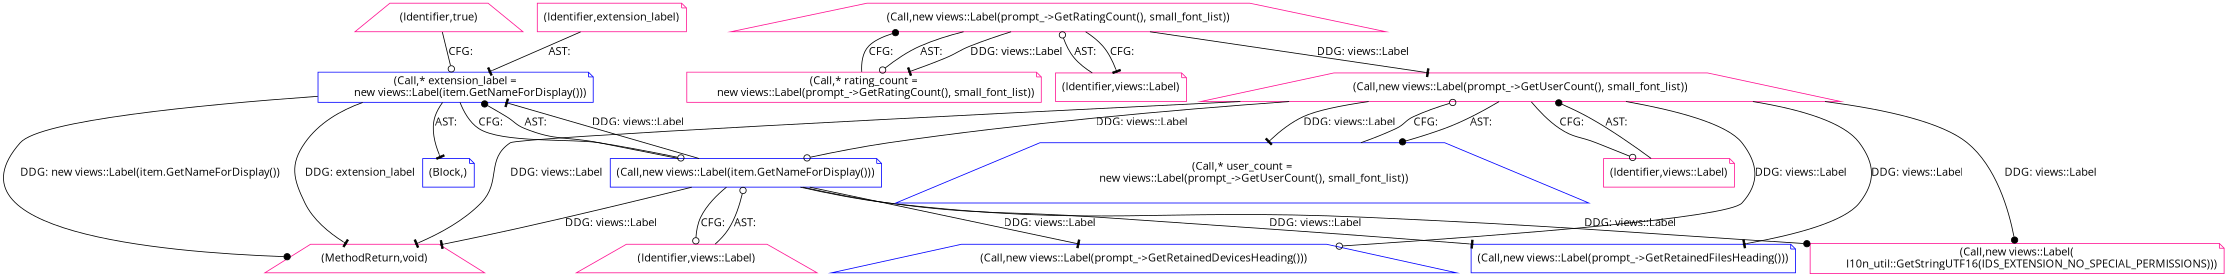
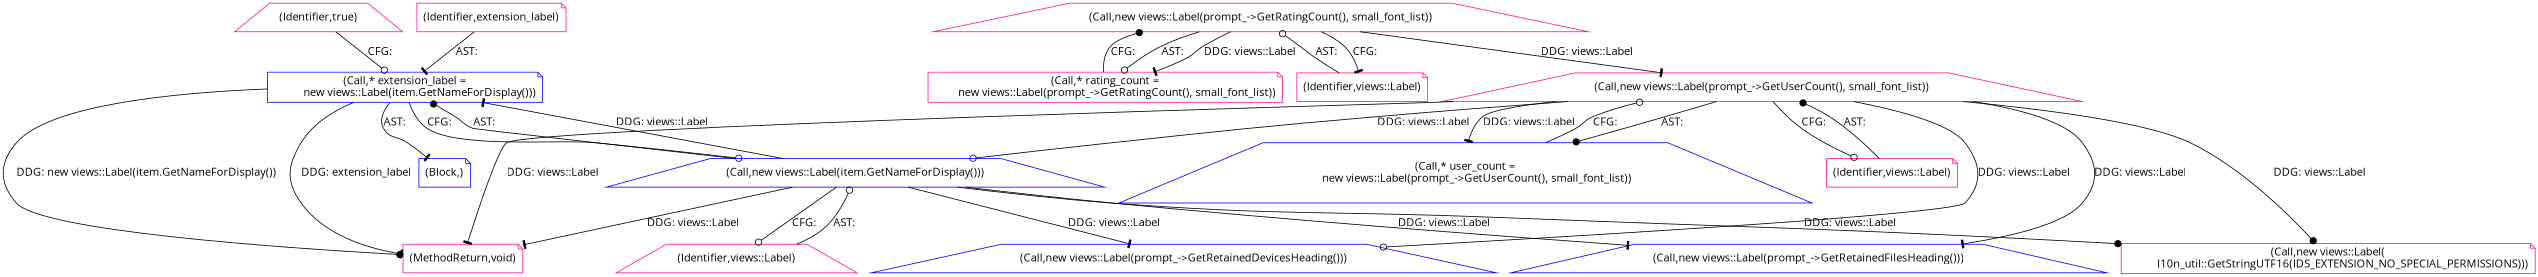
  digraph {
    fontname="Open Sans"
    node [color=deeppink fontname="Open Sans" shape=note]
    edge [arrowhead=tee fontname="Open Sans"]
    n1 [color=blue label="(Call,* extension_label =\n          new views::Label(item.GetNameForDisplay()))"]
-   n2 [color=blue label="(Call,new views::Label(item.GetNameForDisplay()))"]
-   n3 [label="(MethodReturn,void)" shape=trapezium]
+   n2 [color=blue label="(Call,new views::Label(item.GetNameForDisplay()))" shape=trapezium]
+   n3 [label="(MethodReturn,void)"]
    n4 [color=blue label="(Block,)"]
    n5 [label="(Call,new views::Label(\n          l10n_util::GetStringUTF16(IDS_EXTENSION_NO_SPECIAL_PERMISSIONS)))"]
    n6 [label="(Identifier,views::Label)" shape=trapezium]
-   n7 [color=blue label="(Call,new views::Label(prompt_->GetRetainedFilesHeading()))"]
+   n7 [color=blue label="(Call,new views::Label(prompt_->GetRetainedFilesHeading()))" shape=trapezium]
    n8 [color=blue label="(Call,new views::Label(prompt_->GetRetainedDevicesHeading()))" shape=trapezium]
    n9 [label="(Call,new views::Label(prompt_->GetUserCount(), small_font_list))" shape=trapezium]
    n10 [color=blue label="(Call,* user_count =\n        new views::Label(prompt_->GetUserCount(), small_font_list))" shape=trapezium]
    n11 [label="(Identifier,views::Label)"]
    n12 [label="(Call,new views::Label(prompt_->GetRatingCount(), small_font_list))" shape=trapezium]
    n13 [label="(Identifier,views::Label)"]
    n14 [label="(Call,* rating_count =\n        new views::Label(prompt_->GetRatingCount(), small_font_list))"]
    n15 [label="(Identifier,true)" shape=trapezium]
    n16 [label="(Identifier,extension_label)"]
    n1 -> n2 [arrowhead=odot label="CFG: "]
    n1 -> n3 [arrowhead=dot label="DDG: new views::Label(item.GetNameForDisplay())"]
    n1 -> n3 [label="DDG: extension_label"]
    n1 -> n4 [label="AST: "]
    n2 -> n1 [arrowhead=dot label="AST: "]
    n2 -> n1 [label="DDG: views::Label"]
    n2 -> n3 [label="DDG: views::Label"]
    n2 -> n5 [arrowhead=dot label="DDG: views::Label"]
    n2 -> n6 [arrowhead=odot label="CFG: "]
    n2 -> n7 [label="DDG: views::Label"]
    n2 -> n8 [label="DDG: views::Label"]
    n6 -> n2 [arrowhead=odot label="AST: "]
    n9 -> n2 [arrowhead=odot label="DDG: views::Label"]
    n9 -> n3 [label="DDG: views::Label"]
    n9 -> n5 [arrowhead=dot label="DDG: views::Label"]
    n9 -> n7 [label="DDG: views::Label"]
    n9 -> n8 [arrowhead=odot label="DDG: views::Label"]
    n9 -> n10 [arrowhead=dot label="AST: "]
    n9 -> n10 [label="DDG: views::Label"]
    n9 -> n11 [arrowhead=odot label="CFG: "]
    n10 -> n9 [arrowhead=odot label="CFG: "]
    n11 -> n9 [arrowhead=dot label="AST: "]
    n12 -> n9 [label="DDG: views::Label"]
    n12 -> n13 [label="CFG: "]
    n12 -> n14 [arrowhead=odot label="AST: "]
    n12 -> n14 [label="DDG: views::Label"]
    n13 -> n12 [arrowhead=odot label="AST: "]
    n14 -> n12 [arrowhead=dot label="CFG: "]
    n15 -> n1 [arrowhead=odot label="CFG: "]
    n16 -> n1 [label="AST: "]
  }
